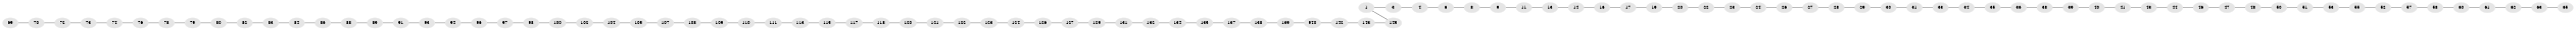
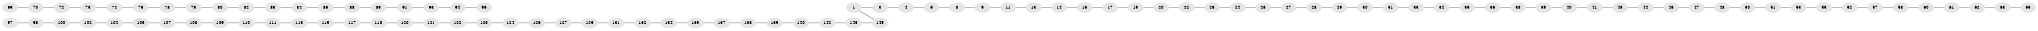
  graph {
    rankdir=LR
    node [color=gray90 style=filled]
    1 [super="+2"]
    3
    145
    4 [super="+5"]
    6 [super="+7"]
    8
    9 [super="+10"]
    11 [super="+12"]
    13
    14 [super="+15"]
    16
    17 [super="+18"]
    19
    20 [super="+21"]
    22
    23
    24 [super="+25"]
    26
    27
    28
    29
    30
    31 [super="+32"]
    33
    34
    35
    36 [super="+37"]
    38
    39
    40
    41 [super="+42"]
    43
    44 [super="+45"]
    46
    47
    48 [super="+49"]
    50
    51 [super="+52"]
    53 [super="+54"]
    55
    n41 [label=52]
    57
    58 [super="+59"]
    60
    61
    62
    63 [super="+64"]
    65 [super="+66"]
    70 [super="+71"]
    69
    72
    73
    74 [super="+75"]
    76 [super="+77"]
    78
    79
    80 [super="+81"]
    82
    83
    84 [super="+85"]
    86 [super="+87"]
    88
    89 [super="+90"]
    91 [super="+92"]
    93
    94 [super="+95"]
    96
    97
    98 [super="+99"]
    100 [super="+101"]
    102 [super="+103"]
    104
    105 [super="+106"]
    107
    108
    109
    110
    111 [super="+112"]
    113 [super="+114"]
    115 [super="+116"]
    117
    118 [super="+119"]
    120
    121
    122
    123
    124 [super="+125"]
    126
    127 [super="+128"]
    129 [super="+130"]
    131
    132 [super="+133"]
    134
    135 [super="+136"]
    137
    138
    139
-   140 [super="+141" label=940]
+   140 [super="+141"]
    142
    143 [super="+144"]
    1 -- 3
    1 -- 145
    3 -- 4
    4 -- 6
    6 -- 8
    8 -- 9
    9 -- 11
    11 -- 13
    13 -- 14
    14 -- 16
    16 -- 17
    17 -- 19
    19 -- 20
    20 -- 22
    22 -- 23
    23 -- 24
    24 -- 26
    26 -- 27
    27 -- 28
    28 -- 29
    29 -- 30
    30 -- 31
    31 -- 33
    33 -- 34
    34 -- 35
    35 -- 36
    36 -- 38
    38 -- 39
    39 -- 40
    40 -- 41
    41 -- 43
    43 -- 44
    44 -- 46
    46 -- 47
    47 -- 48
    48 -- 50
    50 -- 51
    51 -- 53
    53 -- 55
    55 -- n41
    n41 -- 57
    57 -- 58
    58 -- 60
    60 -- 61
    61 -- 62
    62 -- 63
    63 -- 65
    70 -- 72
    69 -- 70
    72 -- 73
    73 -- 74
    74 -- 76
    76 -- 78
    78 -- 79
    79 -- 80
    80 -- 82
    82 -- 83
    83 -- 84
    84 -- 86
    86 -- 88
    88 -- 89
    89 -- 91
    91 -- 93
    93 -- 94
    94 -- 96
-   96 -- 97
    97 -- 98
    98 -- 100
    100 -- 102
    102 -- 104
    104 -- 105
    105 -- 107
    107 -- 108
    108 -- 109
    109 -- 110
    110 -- 111
    111 -- 113
    113 -- 115
    115 -- 117
    117 -- 118
    118 -- 120
    120 -- 121
    121 -- 122
    122 -- 123
    123 -- 124
    124 -- 126
    126 -- 127
    127 -- 129
    129 -- 131
    131 -- 132
    132 -- 134
    134 -- 135
    135 -- 137
    137 -- 138
    138 -- 139
    139 -- 140
    140 -- 142
    142 -- 143
    143 -- 145
  }
